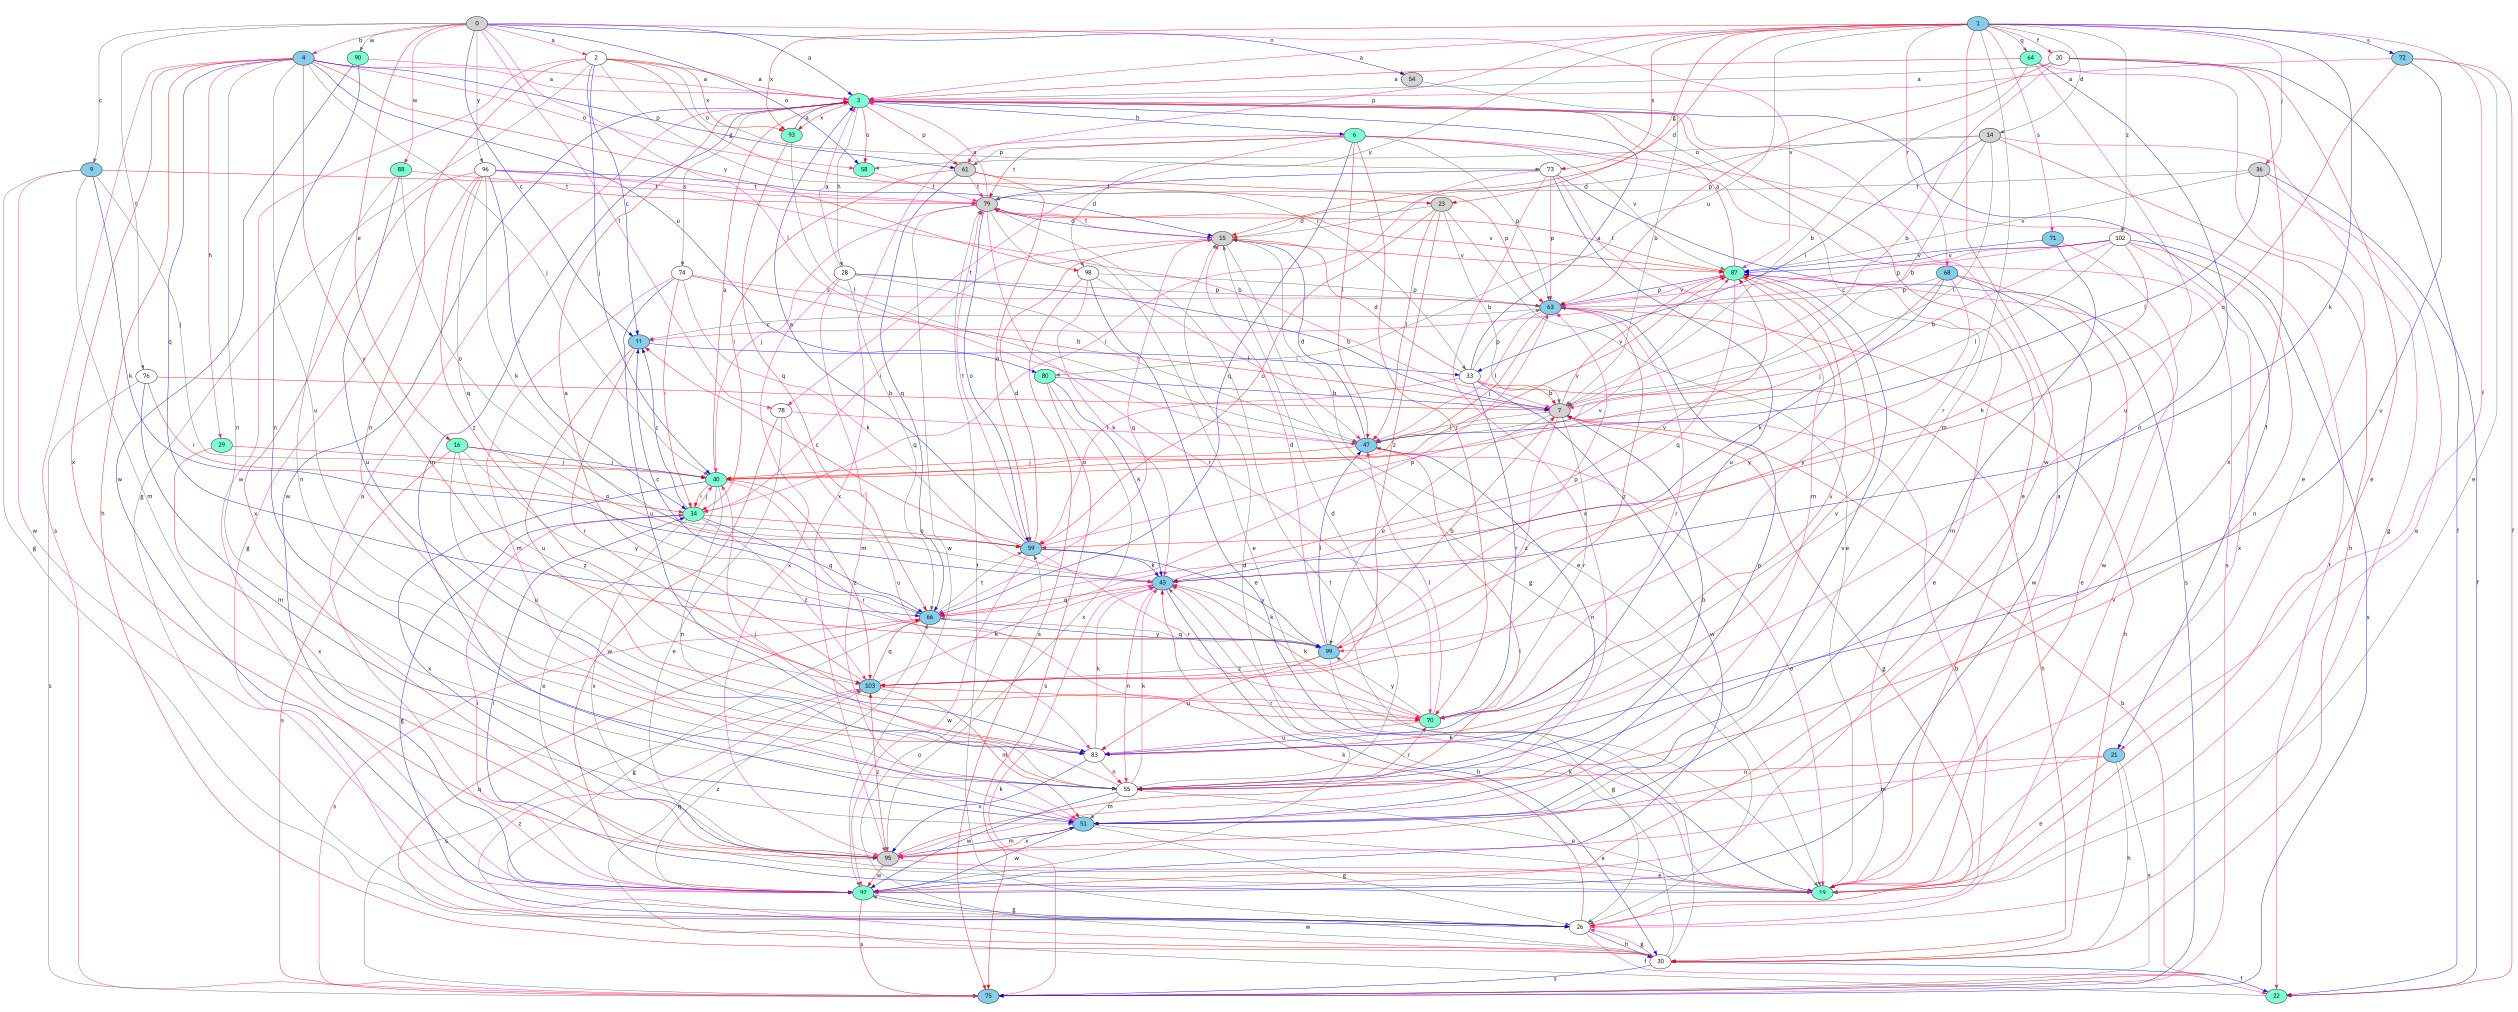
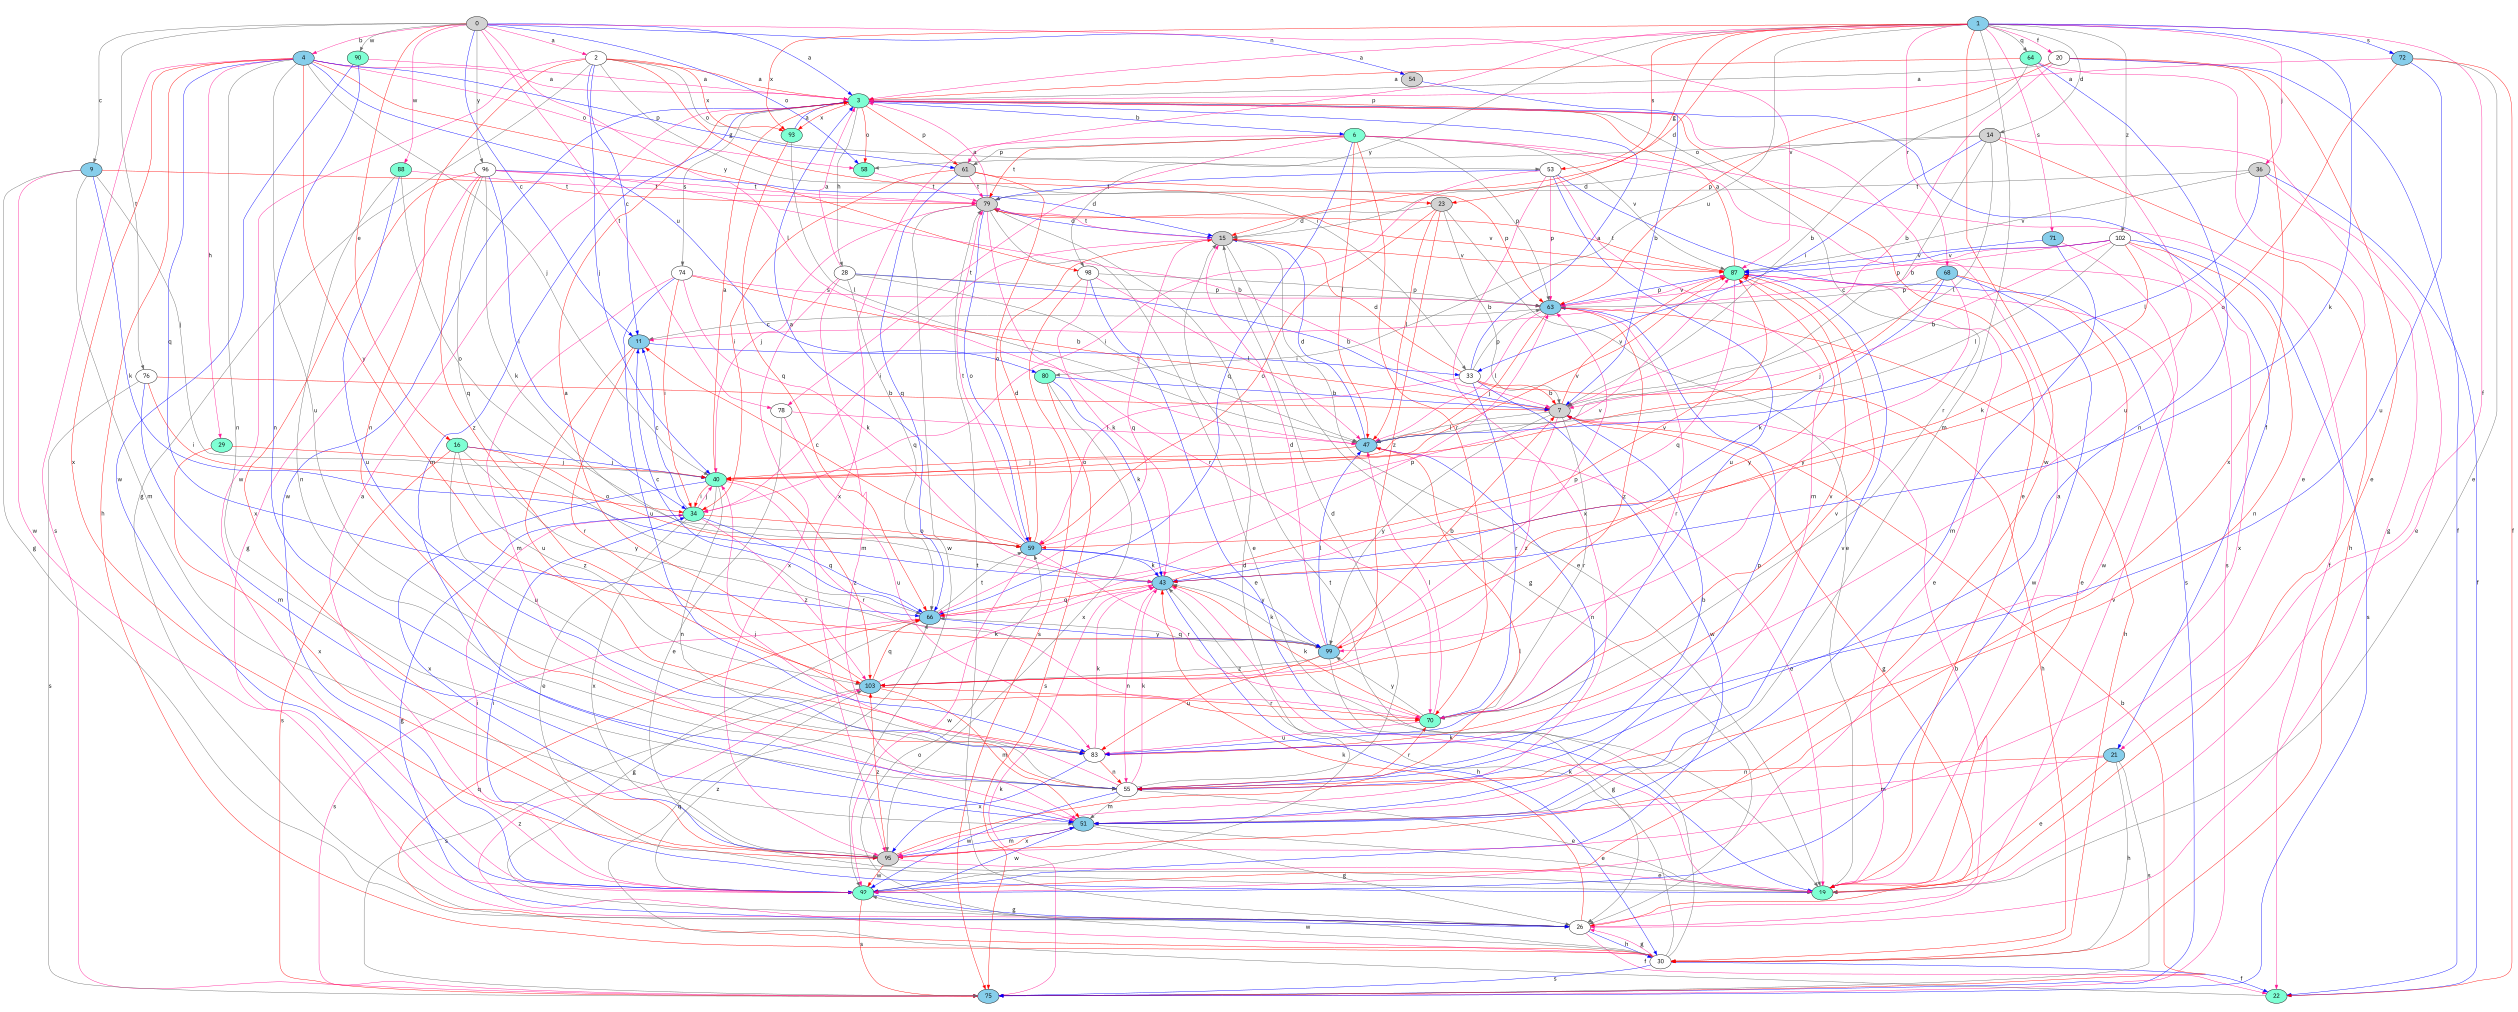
  strict digraph {
    fontname="IBM Plex Sans"
    node [fillcolor=aquamarine fontname="IBM Plex Sans" style=filled]
    edge [color=deeppink fontname="IBM Plex Sans"]
    0 [fillcolor=lightgrey]
    2 [fillcolor=white]
    3
    4 [fillcolor=skyblue]
    9 [fillcolor=skyblue]
    11 [fillcolor=skyblue]
    16
    47 [fillcolor=skyblue]
    54 [fillcolor=lightgrey]
    58
    76 [fillcolor=white]
    78 [fillcolor=white]
    87
    88
    90
    96 [fillcolor=white]
    23 [fillcolor=lightgrey]
-   73 [fillcolor=white]
+   73 [fillcolor=white label=53]
    92
    93
    26 [fillcolor=white]
    33 [fillcolor=white]
    40
    55 [fillcolor=white]
    21 [fillcolor=skyblue]
    51 [fillcolor=skyblue]
    61 [fillcolor=lightgrey]
    6
    19
    28 [fillcolor=white]
    70
    74 [fillcolor=white]
    80
    98 [fillcolor=white]
    29
    30 [fillcolor=white]
    66 [fillcolor=skyblue]
    75 [fillcolor=skyblue]
    83 [fillcolor=white]
    95 [fillcolor=lightgrey]
    99 [fillcolor=skyblue]
    43 [fillcolor=skyblue]
    79 [fillcolor=lightgrey]
    103 [fillcolor=skyblue]
    59 [fillcolor=skyblue]
    15 [fillcolor=lightgrey]
    7 [fillcolor=lightgrey]
    34
    63 [fillcolor=skyblue]
    1 [fillcolor=skyblue]
    14 [fillcolor=lightgrey]
    20 [fillcolor=white]
    36 [fillcolor=lightgrey]
    64
    68 [fillcolor=skyblue]
    71 [fillcolor=skyblue]
    72 [fillcolor=skyblue]
    102 [fillcolor=white]
    22
    0 -> 2 [label=a]
    0 -> 3 [color=blue label=a]
    0 -> 4 [label=b]
    0 -> 9 [color=gray40 label=c]
    0 -> 11 [color=blue label=c]
    0 -> 16 [color=red label=e]
    0 -> 47 [label=l]
    0 -> 54 [color=blue label=n]
    0 -> 58 [color=blue label=o]
    0 -> 76 [color=gray40 label=t]
    0 -> 78 [label=t]
    0 -> 87 [label=v]
    0 -> 88 [label=w]
    0 -> 90 [color=gray40 label=w]
    0 -> 96 [color=gray40 label=y]
    2 -> 3 [color=red label=a]
    2 -> 11 [color=blue label=c]
    2 -> 23 [color=red label=g]
    2 -> 73 [color=gray40 label=o]
    2 -> 92 [label=w]
    2 -> 93 [color=red label=x]
    2 -> 26 [color=gray40 label=g]
    2 -> 33 [color=gray40 label=i]
    2 -> 40 [color=blue label=j]
    2 -> 55 [color=red label=n]
    3 -> 58 [color=red label=o]
    3 -> 92 [color=blue label=w]
    3 -> 93 [color=red label=x]
    3 -> 21 [color=blue label=f]
    3 -> 51 [color=blue label=m]
    3 -> 61 [color=red label=p]
    3 -> 6 [color=blue label=b]
    3 -> 19 [color=red label=e]
    3 -> 28 [color=gray40 label=h]
    3 -> 70 [color=gray40 label=r]
    3 -> 74 [color=gray40 label=s]
    4 -> 3 [label=a]
    4 -> 58 [label=o]
    4 -> 40 [color=gray40 label=j]
    4 -> 55 [color=gray40 label=n]
    4 -> 61 [color=blue label=p]
    4 -> 80 [color=blue label=u]
    4 -> 98 [color=red label=y]
    4 -> 29 [label=h]
    4 -> 30 [color=red label=h]
    4 -> 66 [color=blue label=q]
    4 -> 75 [label=s]
    4 -> 83 [color=gray40 label=u]
    4 -> 95 [color=red label=x]
    4 -> 99 [color=red label=y]
    9 -> 92 [label=w]
    9 -> 26 [color=gray40 label=g]
    9 -> 40 [color=gray40 label=j]
    9 -> 51 [color=gray40 label=m]
    9 -> 43 [color=blue label=k]
    9 -> 79 [color=red label=t]
    11 -> 33 [color=blue label=i]
    11 -> 70 [color=red label=r]
    11 -> 83 [color=red label=u]
    16 -> 40 [color=blue label=j]
    16 -> 75 [color=red label=s]
    16 -> 83 [color=gray40 label=u]
    16 -> 99 [color=gray40 label=y]
    16 -> 103 [color=gray40 label=z]
    16 -> 59 [color=red label=o]
    47 -> 40 [color=red label=j]
    47 -> 55 [color=blue label=n]
    47 -> 19 [label=e]
    47 -> 15 [color=blue label=d]
-   54 -> 7 [color=gray40 label=b]
+   54 -> 7 [color=blue label=b]
    58 -> 79 [label=t]
    76 -> 51 [color=blue label=m]
    76 -> 75 [color=gray40 label=s]
    76 -> 7 [color=red label=b]
    76 -> 34 [color=red label=i]
    78 -> 47 [label=l]
-   78 -> 92 [color=red label=w]
    78 -> 19 [color=gray40 label=e]
    78 -> 83 [label=u]
    87 -> 3 [color=red label=a]
    87 -> 19 [label=e]
    87 -> 66 [label=q]
    87 -> 99 [color=red label=y]
    87 -> 79 [color=red label=t]
    87 -> 63 [color=blue label=p]
    88 -> 55 [color=gray40 label=n]
    88 -> 83 [color=blue label=u]
    88 -> 79 [label=t]
    88 -> 59 [color=gray40 label=o]
    90 -> 3 [label=a]
    90 -> 92 [color=blue label=w]
    90 -> 55 [color=blue label=n]
    96 -> 26 [label=g]
    96 -> 66 [color=gray40 label=q]
    96 -> 95 [color=red label=x]
    96 -> 43 [color=gray40 label=k]
    96 -> 79 [label=t]
    96 -> 103 [color=red label=z]
    96 -> 15 [color=blue label=d]
    96 -> 7 [label=b]
    96 -> 34 [color=blue label=i]
    23 -> 47 [color=red label=l]
    23 -> 19 [color=gray40 label=e]
    23 -> 103 [color=red label=z]
    23 -> 59 [color=red label=o]
    23 -> 15 [color=gray40 label=d]
    23 -> 7 [color=gray40 label=b]
    73 -> 51 [label=m]
    73 -> 75 [color=blue label=s]
    73 -> 83 [color=blue label=u]
    73 -> 95 [label=x]
    73 -> 79 [color=blue label=t]
    73 -> 34 [label=i]
    73 -> 63 [label=p]
    92 -> 3 [label=a]
    92 -> 26 [color=blue label=g]
    92 -> 75 [color=red label=s]
    92 -> 103 [color=gray40 label=z]
    92 -> 15 [color=gray40 label=d]
    92 -> 34 [label=i]
    93 -> 3 [color=blue label=a]
    93 -> 47 [color=gray40 label=l]
    93 -> 66 [color=red label=q]
    26 -> 87 [label=v]
    26 -> 30 [color=blue label=h]
    26 -> 43 [color=red label=k]
    26 -> 79 [color=gray40 label=t]
    26 -> 7 [label=b]
    26 -> 22 [label=f]
    33 -> 3 [color=blue label=a]
    33 -> 92 [color=blue label=w]
    33 -> 70 [color=blue label=r]
    33 -> 30 [color=red label=h]
    33 -> 59 [label=o]
    33 -> 15 [color=red label=d]
    33 -> 7 [color=red label=b]
    33 -> 63 [color=gray40 label=p]
    40 -> 3 [color=red label=a]
    40 -> 87 [color=red label=v]
    40 -> 55 [color=gray40 label=n]
    40 -> 19 [color=gray40 label=e]
    40 -> 70 [label=r]
    40 -> 95 [color=blue label=x]
    40 -> 103 [color=red label=z]
    40 -> 34 [color=red label=i]
    55 -> 92 [color=blue label=w]
    55 -> 40 [label=j]
    55 -> 51 [color=gray40 label=m]
    55 -> 19 [color=gray40 label=e]
    55 -> 70 [color=red label=r]
    55 -> 43 [label=k]
    55 -> 15 [color=gray40 label=d]
    55 -> 7 [color=blue label=b]
    21 -> 55 [color=red label=n]
    21 -> 51 [label=m]
    21 -> 19 [color=red label=e]
    21 -> 30 [color=gray40 label=h]
    21 -> 75 [color=gray40 label=s]
    51 -> 87 [color=blue label=v]
    51 -> 92 [color=blue label=w]
    51 -> 26 [color=gray40 label=g]
    51 -> 19 [color=gray40 label=e]
    51 -> 95 [color=red label=x]
    51 -> 63 [color=blue label=p]
    61 -> 66 [color=blue label=q]
    61 -> 79 [label=t]
    61 -> 59 [color=red label=o]
    61 -> 34 [color=red label=i]
    61 -> 63 [color=red label=p]
    6 -> 47 [color=red label=l]
    6 -> 78 [label=t]
    6 -> 87 [color=gray40 label=v]
    6 -> 61 [color=gray40 label=p]
    6 -> 70 [color=red label=r]
    6 -> 66 [color=blue label=q]
    6 -> 75 [label=s]
    6 -> 95 [label=x]
    6 -> 79 [color=red label=t]
    6 -> 63 [color=gray40 label=p]
    6 -> 22 [label=f]
    19 -> 3 [label=a]
    19 -> 43 [label=k]
    19 -> 34 [color=blue label=i]
    28 -> 3 [label=a]
    28 -> 47 [color=gray40 label=l]
    28 -> 51 [label=m]
    28 -> 66 [color=gray40 label=q]
    28 -> 95 [label=x]
    28 -> 7 [color=blue label=b]
    28 -> 63 [color=gray40 label=p]
    70 -> 47 [label=l]
    70 -> 87 [color=red label=v]
    70 -> 83 [label=u]
    70 -> 99 [color=gray40 label=y]
    70 -> 43 [color=red label=k]
    74 -> 51 [label=m]
    74 -> 83 [color=blue label=u]
    74 -> 43 [label=k]
    74 -> 7 [color=red label=b]
    74 -> 34 [color=red label=i]
    74 -> 63 [label=s]
    80 -> 75 [color=red label=s]
    80 -> 95 [color=gray40 label=x]
    80 -> 43 [color=blue label=k]
    80 -> 7 [color=blue label=b]
    98 -> 47 [label=l]
    98 -> 19 [color=blue label=e]
    98 -> 75 [color=red label=s]
    98 -> 43 [label=k]
    98 -> 63 [color=gray40 label=p]
    29 -> 40 [color=red label=j]
    29 -> 95 [color=red label=x]
    30 -> 92 [color=gray40 label=w]
    30 -> 26 [label=g]
    30 -> 66 [color=red label=q]
    30 -> 75 [color=blue label=s]
    30 -> 43 [color=gray40 label=k]
    30 -> 79 [color=gray40 label=t]
    30 -> 103 [label=z]
    30 -> 59 [color=gray40 label=o]
    30 -> 22 [color=blue label=f]
    66 -> 11 [color=blue label=c]
    66 -> 26 [color=gray40 label=g]
    66 -> 75 [label=s]
    66 -> 99 [color=blue label=y]
    66 -> 59 [color=gray40 label=t]
    66 -> 63 [label=p]
    75 -> 43 [label=k]
    75 -> 7 [color=red label=b]
    83 -> 87 [color=red label=v]
    83 -> 55 [color=red label=n]
    83 -> 95 [color=blue label=x]
    83 -> 43 [label=k]
    95 -> 47 [color=red label=l]
    95 -> 92 [color=red label=w]
    95 -> 51 [color=blue label=m]
    95 -> 19 [label=e]
    95 -> 103 [color=red label=z]
    99 -> 47 [color=blue label=l]
    99 -> 26 [color=gray40 label=g]
    99 -> 66 [color=gray40 label=q]
    99 -> 83 [color=red label=u]
    99 -> 43 [color=gray40 label=k]
    99 -> 103 [color=gray40 label=z]
    99 -> 15 [label=d]
    99 -> 7 [color=red label=b]
    99 -> 63 [label=p]
    43 -> 87 [color=red label=v]
    43 -> 55 [label=n]
    43 -> 30 [color=blue label=h]
    43 -> 66 [color=red label=q]
    79 -> 3 [label=a]
    79 -> 87 [color=red label=v]
    79 -> 92 [color=gray40 label=w]
    79 -> 40 [label=j]
    79 -> 19 [color=gray40 label=e]
    79 -> 70 [label=r]
    79 -> 59 [color=blue label=o]
    79 -> 15 [color=blue label=d]
    103 -> 3 [color=red label=a]
    103 -> 51 [color=red label=m]
    103 -> 70 [color=red label=r]
    103 -> 66 [color=red label=q]
    103 -> 75 [color=gray40 label=s]
    103 -> 43 [label=k]
    59 -> 3 [color=blue label=a]
    59 -> 11 [color=red label=c]
    59 -> 87 [label=v]
    59 -> 92 [label=w]
    59 -> 70 [label=r]
    59 -> 99 [color=blue label=y]
    59 -> 43 [color=blue label=k]
    59 -> 79 [label=t]
    59 -> 15 [color=red label=d]
    15 -> 87 [color=red label=v]
    15 -> 26 [color=gray40 label=g]
    15 -> 19 [color=gray40 label=e]
    15 -> 66 [label=q]
    15 -> 79 [label=t]
    15 -> 34 [label=i]
    7 -> 47 [color=gray40 label=l]
    7 -> 87 [color=red label=v]
    7 -> 26 [color=red label=g]
    7 -> 70 [color=gray40 label=r]
-   7 -> 99 [color=gray40 label=e]
+   7 -> 99 [color=gray40 label=y]
    7 -> 103 [label=z]
    34 -> 11 [color=blue label=c]
    34 -> 26 [color=blue label=g]
    34 -> 40 [label=j]
    34 -> 66 [color=blue label=q]
    34 -> 95 [color=gray40 label=x]
    34 -> 103 [label=z]
    34 -> 59 [color=red label=o]
    63 -> 11 [color=gray40 label=c]
    63 -> 47 [label=l]
    63 -> 87 [label=v]
    63 -> 40 [color=red label=j]
    63 -> 70 [label=r]
    63 -> 30 [color=red label=h]
    63 -> 103 [color=red label=z]
    1 -> 3 [label=a]
    1 -> 23 [color=red label=g]
    1 -> 73 [color=red label=s]
    1 -> 92 [color=red label=w]
    1 -> 93 [color=red label=x]
    1 -> 21 [label=f]
    1 -> 51 [color=gray40 label=m]
    1 -> 61 [label=p]
    1 -> 80 [color=gray40 label=u]
    1 -> 98 [color=gray40 label=y]
    1 -> 43 [color=blue label=k]
    1 -> 15 [color=red label=d]
    1 -> 14 [color=gray40 label=d]
    1 -> 20 [label=f]
    1 -> 36 [label=j]
    1 -> 64 [color=gray40 label=q]
    1 -> 68 [label=r]
    1 -> 71 [label=s]
    1 -> 72 [color=blue label=s]
    1 -> 102 [color=gray40 label=z]
    14 -> 47 [color=gray40 label=l]
    14 -> 58 [color=gray40 label=o]
    14 -> 26 [label=g]
    14 -> 33 [color=blue label=i]
    14 -> 30 [color=red label=h]
    14 -> 15 [color=gray40 label=d]
    14 -> 7 [color=gray40 label=b]
    20 -> 3 [color=gray40 label=a]
    20 -> 19 [color=red label=e]
    20 -> 95 [color=red label=x]
    20 -> 7 [label=b]
    20 -> 63 [color=red label=p]
    20 -> 22 [color=blue label=f]
    36 -> 47 [color=blue label=l]
    36 -> 87 [color=gray40 label=v]
    36 -> 19 [label=e]
    36 -> 79 [color=gray40 label=t]
    36 -> 22 [color=blue label=f]
    64 -> 3 [color=red label=a]
    64 -> 55 [color=blue label=n]
    64 -> 19 [label=e]
    64 -> 83 [label=u]
    64 -> 7 [color=gray40 label=b]
    68 -> 92 [color=blue label=w]
    68 -> 40 [color=red label=j]
    68 -> 19 [color=red label=e]
    68 -> 99 [label=y]
    68 -> 43 [color=blue label=k]
    68 -> 63 [color=gray40 label=p]
    71 -> 87 [color=blue label=v]
    71 -> 92 [label=w]
    71 -> 51 [color=blue label=m]
    72 -> 3 [label=a]
    72 -> 19 [color=gray40 label=e]
    72 -> 83 [color=blue label=u]
    72 -> 59 [color=red label=o]
    72 -> 22 [color=red label=f]
    102 -> 11 [label=c]
    102 -> 47 [color=gray40 label=l]
    102 -> 87 [color=blue label=v]
    102 -> 55 [color=red label=n]
    102 -> 75 [color=blue label=s]
    102 -> 95 [label=x]
    102 -> 43 [color=red label=k]
    102 -> 7 [label=b]
    102 -> 63 [label=p]
    22 -> 66 [color=gray40 label=q]
  }
